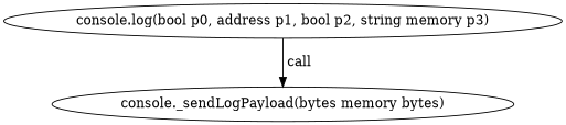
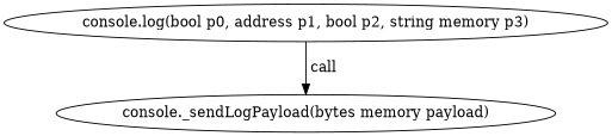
  digraph {
    "console.log(bool p0, address p1, bool p2, string memory p3)" [height=0.5 width=6.7882]
-   "console._sendLogPayload(bytes memory payload)" [height=0.5 width=5.7372 label="console._sendLogPayload(bytes memory bytes)"]
+   "console._sendLogPayload(bytes memory payload)" [height=0.5 width=5.7372]
    "console.log(bool p0, address p1, bool p2, string memory p3)" -> "console._sendLogPayload(bytes memory payload)" [label=" call"]
  }
